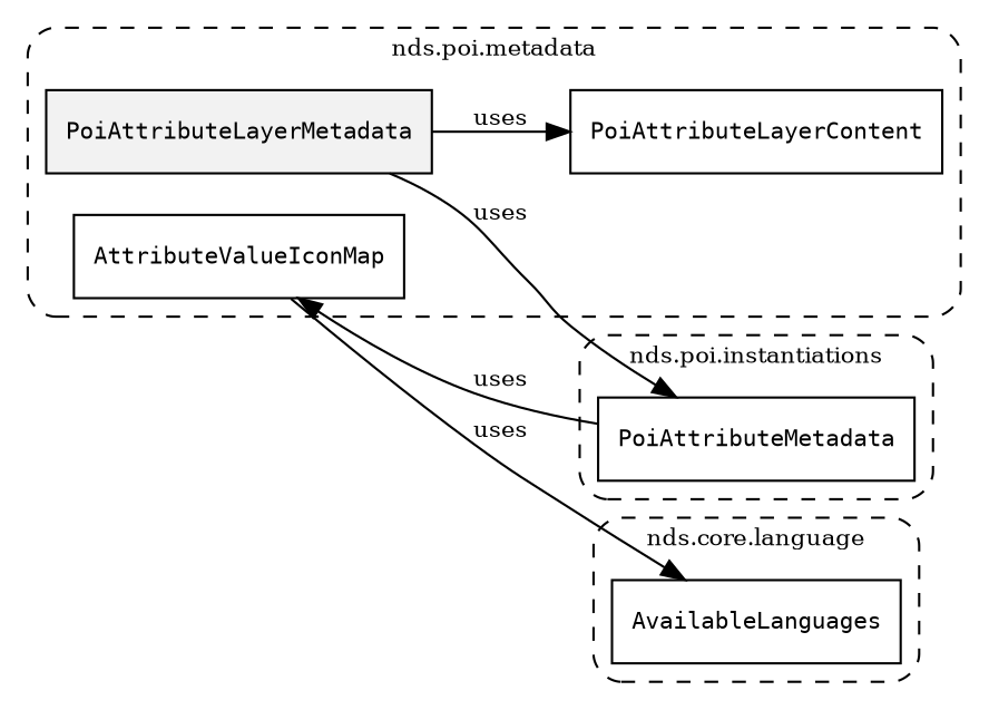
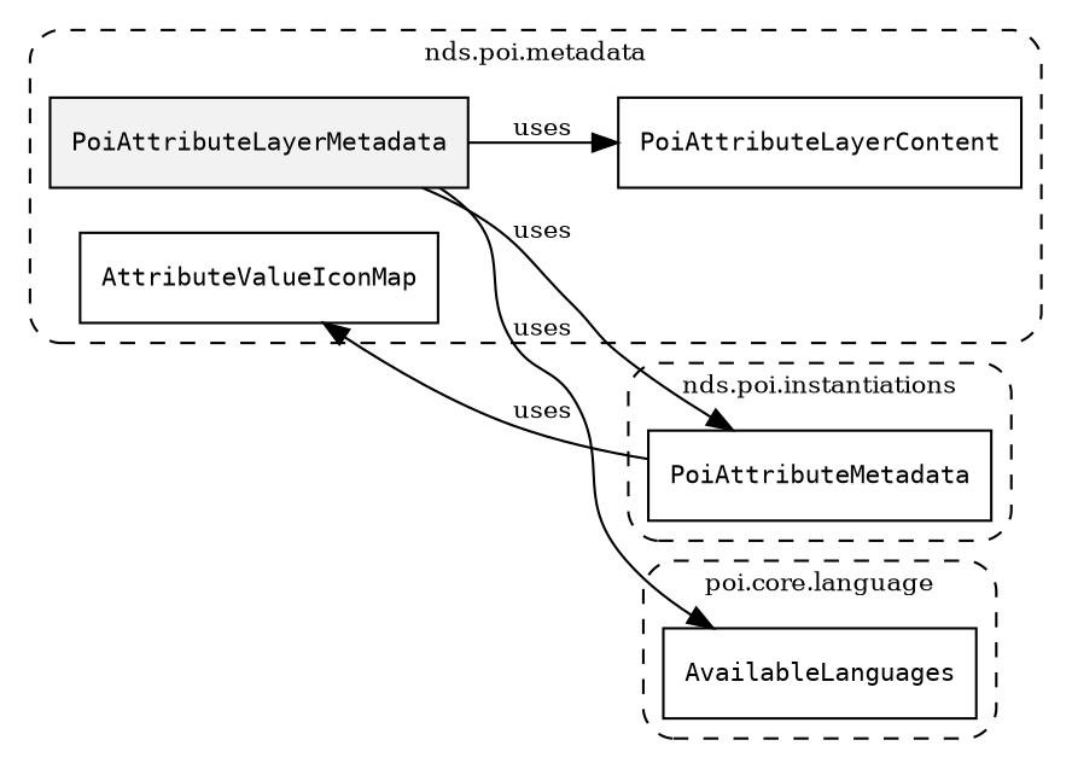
  digraph {
    fontsize=10
    rankdir=LR
    node [fontsize=10 shape=box]
    edge [fontsize=10]
    n1 [fillcolor="#0000000D" label=<<font face="monospace"><table align="center" border="0" cellspacing="0" cellpadding="0"><tr><td href="../../../content/packages/nds.poi.metadata.html#Structure-PoiAttributeLayerMetadata" title="Structure defined in nds.poi.metadata">PoiAttributeLayerMetadata</td></tr></table></font>> style=filled]
    n2 [label=<<font face="monospace"><table align="center" border="0" cellspacing="0" cellpadding="0"><tr><td href="../../../content/packages/nds.poi.metadata.html#Bitmask-PoiAttributeLayerContent" title="Bitmask defined in nds.poi.metadata">PoiAttributeLayerContent</td></tr></table></font>>]
    n3 [label=<<font face="monospace"><table align="center" border="0" cellspacing="0" cellpadding="0"><tr><td href="../../../content/packages/nds.poi.metadata.html#Structure-AttributeValueIconMap" title="Structure defined in nds.poi.metadata">AttributeValueIconMap</td></tr></table></font>>]
    n4 [label=<<font face="monospace"><table align="center" border="0" cellspacing="0" cellpadding="0"><tr><td href="../../../content/packages/nds.poi.instantiations.html#InstantiateType-PoiAttributeMetadata" title="InstantiateType defined in nds.poi.instantiations">PoiAttributeMetadata</td></tr></table></font>>]
    n5 [label=<<font face="monospace"><table align="center" border="0" cellspacing="0" cellpadding="0"><tr><td href="../../../content/packages/nds.core.language.html#Structure-AvailableLanguages" title="Structure defined in nds.core.language">AvailableLanguages</td></tr></table></font>>]
    subgraph cluster_1 {
      label="nds.poi.metadata"
      style="dashed, rounded"
      n1
      n2
      n3
    }
    subgraph cluster_2 {
      label="nds.poi.instantiations"
      style="dashed, rounded"
      n4
    }
    subgraph cluster_3 {
-     label="nds.core.language"
+     label="poi.core.language"
      style="dashed, rounded"
      n5
    }
    n1 -> n2 [label=uses]
    n1 -> n4 [label=uses]
-   n3 -> n5 [label=uses]
+   n1 -> n5 [label=uses]
    n4 -> n3 [label=uses]
  }
